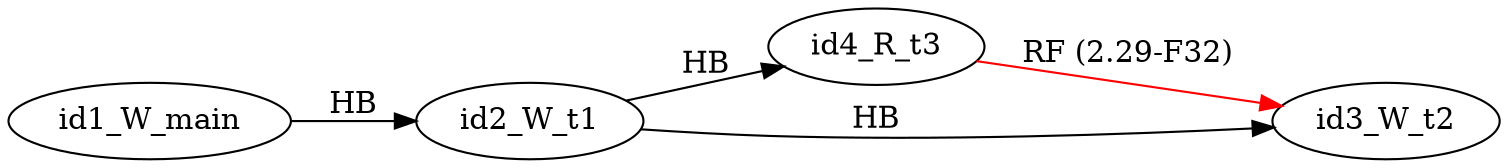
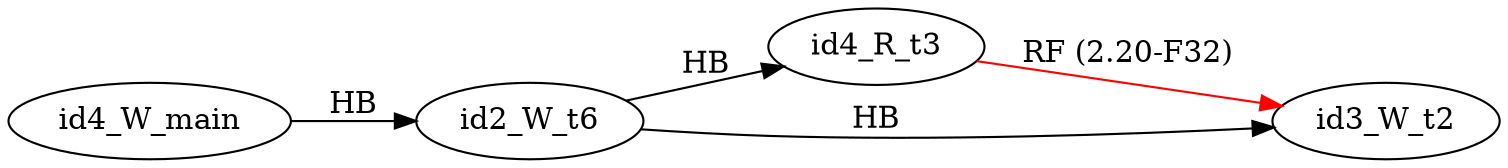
  digraph {
    rankdir=LR
    splines=true
    edge [color=black]
    id4_R_t3
    id3_W_t2
-   id1_W_main
-   id2_W_t1
-   id4_R_t3 -> id3_W_t2 [color=red label="RF (2.29-F32)"]
+   id1_W_main [label=id4_W_main]
+   id2_W_t1 [label=id2_W_t6]
+   id4_R_t3 -> id3_W_t2 [color=red label="RF (2.20-F32)"]
    id1_W_main -> id2_W_t1 [label=HB]
    id2_W_t1 -> id4_R_t3 [label=HB]
    id2_W_t1 -> id3_W_t2 [label=HB]
  }
